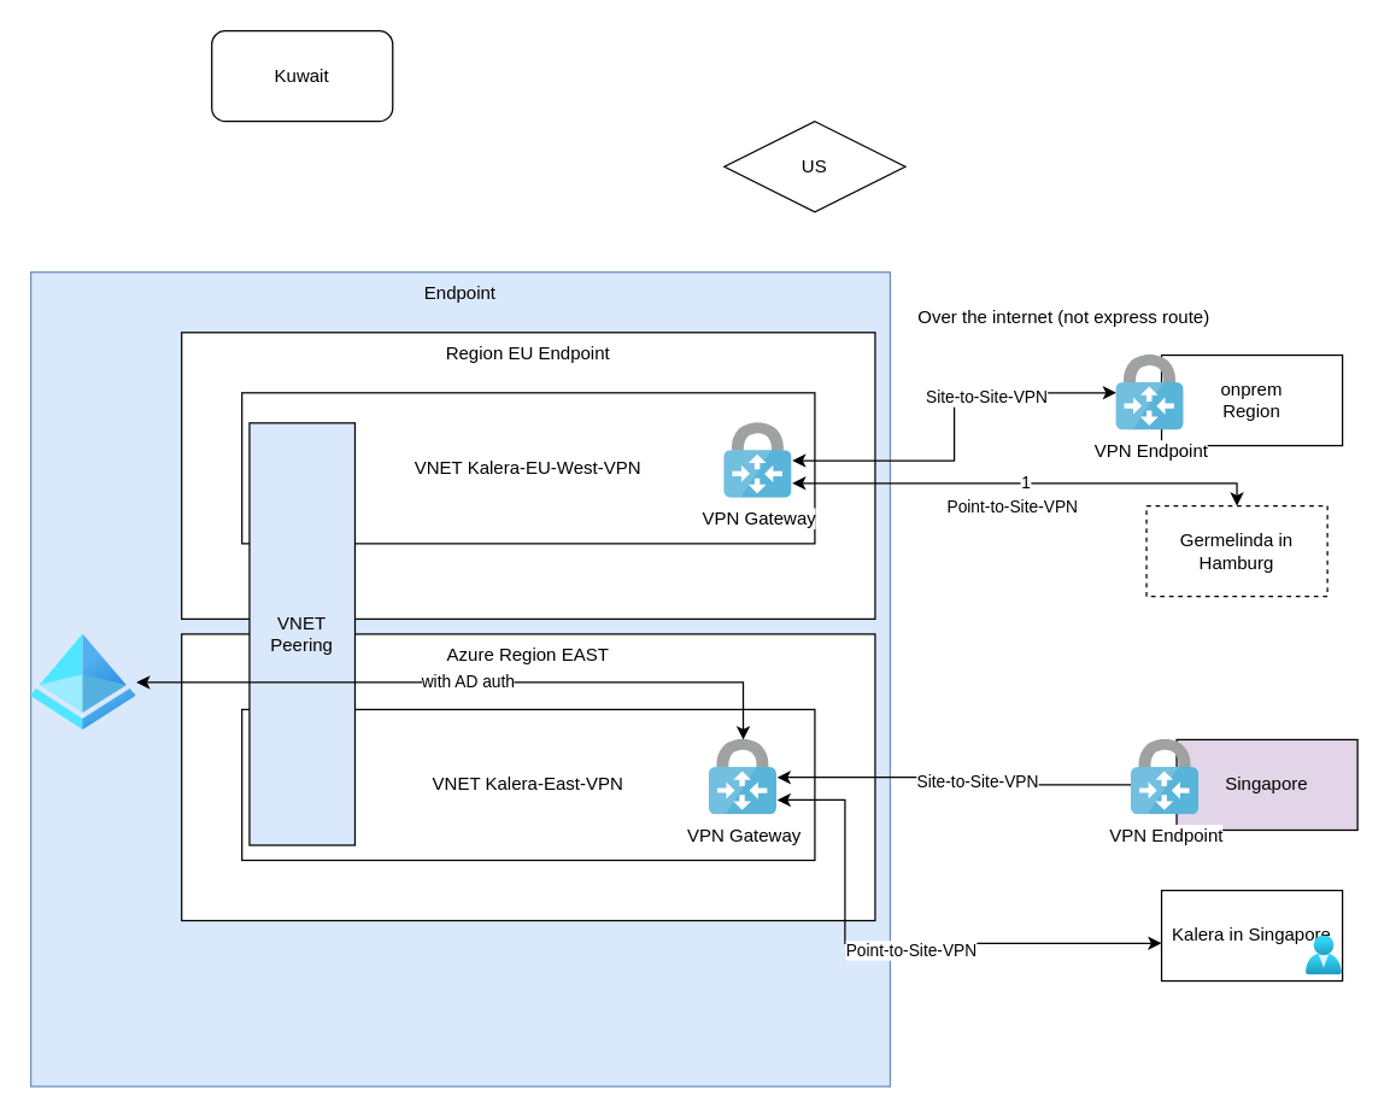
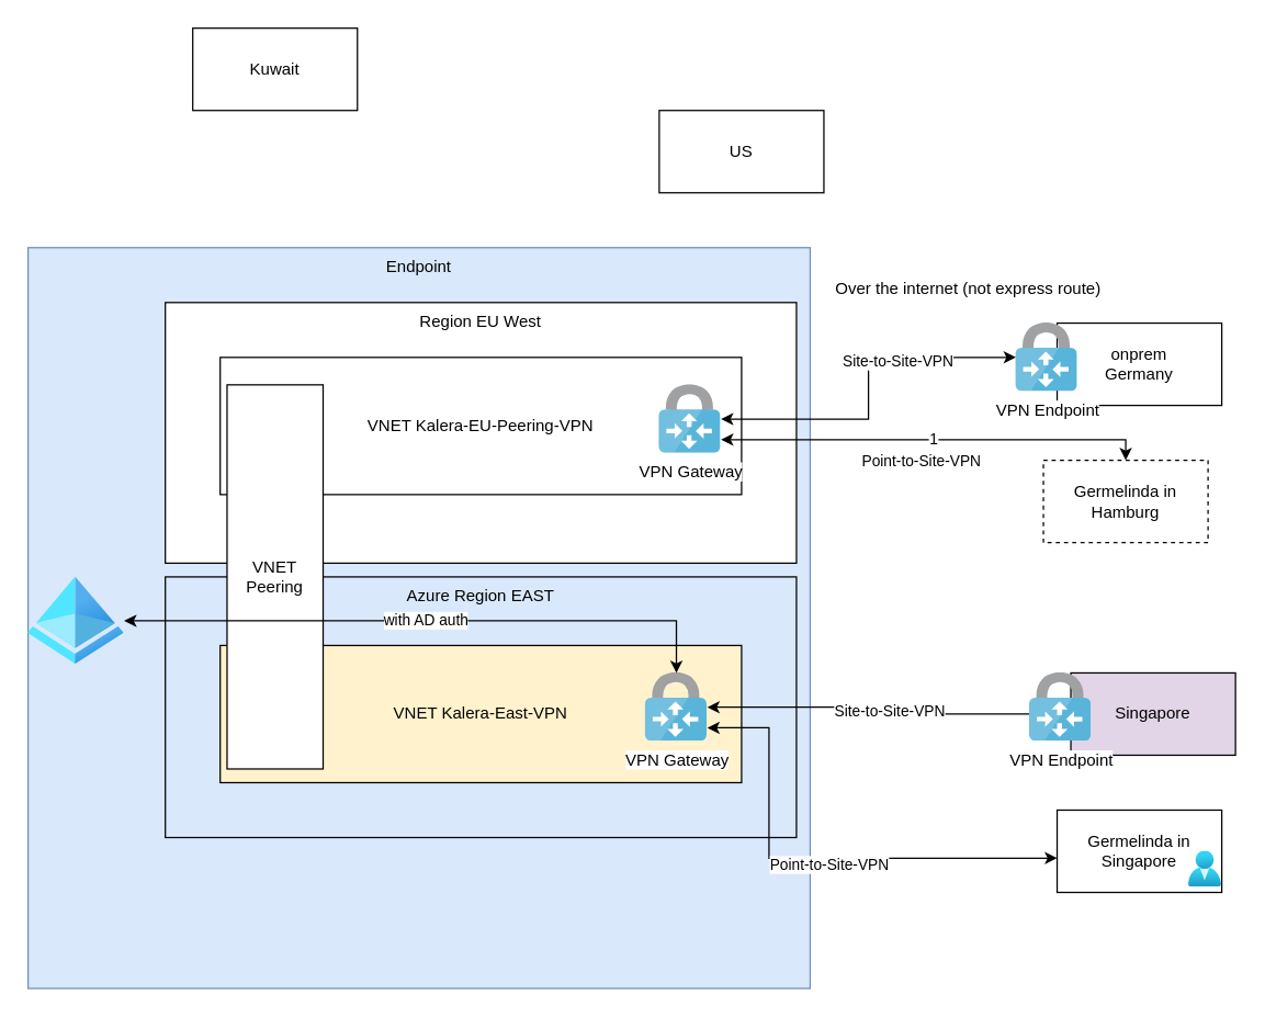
  <mxCell id="0" />
  <mxCell id="1" parent="0" />
  <mxCell id="2" value="Endpoint" style="rounded=0;whiteSpace=wrap;html=1;fillColor=#dae8fc;strokeColor=#6c8ebf;verticalAlign=top;" parent="1" vertex="1"><mxGeometry x="20" y="180" width="570" height="540" as="geometry" /></mxCell>
- <mxCell id="3" value="Kuwait" style="whiteSpace=wrap;html=1;rounded=1;" parent="1" vertex="1"><mxGeometry x="140" y="20" width="120" height="60" as="geometry" /></mxCell>
- <mxCell id="4" value="US" style="rhombus;whiteSpace=wrap;html=1;" parent="1" vertex="1"><mxGeometry x="480" y="80" width="120" height="60" as="geometry" /></mxCell>
+ <mxCell id="3" value="Kuwait" style="rounded=0;whiteSpace=wrap;html=1;" parent="1" vertex="1"><mxGeometry x="140" y="20" width="120" height="60" as="geometry" /></mxCell>
+ <mxCell id="4" value="US" style="rounded=0;whiteSpace=wrap;html=1;" parent="1" vertex="1"><mxGeometry x="480" y="80" width="120" height="60" as="geometry" /></mxCell>
  <mxCell id="5" value="Singapore" style="rounded=0;whiteSpace=wrap;html=1;fillColor=#e1d5e7;" parent="1" vertex="1"><mxGeometry x="780" y="490" width="120" height="60" as="geometry" /></mxCell>
- <mxCell id="6" value="Azure Region EAST" style="rounded=0;whiteSpace=wrap;html=1;verticalAlign=top;" parent="1" vertex="1"><mxGeometry x="120" y="420" width="460" height="190" as="geometry" /></mxCell>
- <mxCell id="7" value="VNET Kalera-East-VPN" style="rounded=0;whiteSpace=wrap;html=1;" parent="1" vertex="1"><mxGeometry x="160" y="470" width="380" height="100" as="geometry" /></mxCell>
+ <mxCell id="6" value="Azure Region EAST" style="rounded=0;whiteSpace=wrap;html=1;verticalAlign=top;fillColor=#dae8fc;" parent="1" vertex="1"><mxGeometry x="120" y="420" width="460" height="190" as="geometry" /></mxCell>
+ <mxCell id="7" value="VNET Kalera-East-VPN" style="rounded=0;whiteSpace=wrap;html=1;fillColor=#fff2cc;" parent="1" vertex="1"><mxGeometry x="160" y="470" width="380" height="100" as="geometry" /></mxCell>
  <mxCell id="8" value="Site-to-Site-VPN" style="edgeStyle=orthogonalEdgeStyle;rounded=0;orthogonalLoop=1;jettySize=auto;html=1;startArrow=classic;startFill=1;" parent="1" source="9" target="5" edge="1"><mxGeometry relative="1" as="geometry" /></mxCell>
  <mxCell id="9" value="VPN Gateway" style="sketch=0;aspect=fixed;html=1;points=[];align=center;image;fontSize=12;image=img/lib/mscae/VPN_Gateway.svg;" parent="1" vertex="1"><mxGeometry x="470" y="490" width="45" height="50" as="geometry" /></mxCell>
  <mxCell id="10" value="" style="edgeStyle=orthogonalEdgeStyle;rounded=0;orthogonalLoop=1;jettySize=auto;html=1;startArrow=classic;startFill=1;" parent="1" source="12" target="9" edge="1"><mxGeometry relative="1" as="geometry"><Array as="points"><mxPoint x="560" y="625" /><mxPoint x="560" y="530" /></Array></mxGeometry></mxCell>
  <mxCell id="11" value="Point-to-Site-VPN" style="edgeLabel;html=1;align=center;verticalAlign=middle;resizable=0;points=[];" parent="10" vertex="1" connectable="0"><mxGeometry x="-0.044" y="4" relative="1" as="geometry"><mxPoint as="offset" /></mxGeometry></mxCell>
- <mxCell id="12" value="Kalera in Singapore" style="rounded=0;whiteSpace=wrap;html=1;" parent="1" vertex="1"><mxGeometry x="770" y="590" width="120" height="60" as="geometry" /></mxCell>
+ <mxCell id="12" value="Germelinda in Singapore" style="rounded=0;whiteSpace=wrap;html=1;" parent="1" vertex="1"><mxGeometry x="770" y="590" width="120" height="60" as="geometry" /></mxCell>
  <mxCell id="13" value="VPN Endpoint" style="sketch=0;aspect=fixed;html=1;points=[];align=center;image;fontSize=12;image=img/lib/mscae/VPN_Gateway.svg;" parent="1" vertex="1"><mxGeometry x="750" y="490" width="45" height="50" as="geometry" /></mxCell>
  <mxCell id="14" value="Over the internet (not express route)" style="text;html=1;align=center;verticalAlign=middle;resizable=0;points=[];autosize=1;strokeColor=none;fillColor=none;" parent="1" vertex="1"><mxGeometry x="600" y="200" width="210" height="20" as="geometry" /></mxCell>
- <mxCell id="15" value="Region EU Endpoint" style="rounded=0;whiteSpace=wrap;html=1;verticalAlign=top;" parent="1" vertex="1"><mxGeometry x="120" y="220" width="460" height="190" as="geometry" /></mxCell>
- <mxCell id="16" value="VNET Kalera-EU-West-VPN" style="rounded=0;whiteSpace=wrap;html=1;" parent="1" vertex="1"><mxGeometry x="160" y="260" width="380" height="100" as="geometry" /></mxCell>
+ <mxCell id="15" value="Region EU West" style="rounded=0;whiteSpace=wrap;html=1;verticalAlign=top;" parent="1" vertex="1"><mxGeometry x="120" y="220" width="460" height="190" as="geometry" /></mxCell>
+ <mxCell id="16" value="VNET Kalera-EU-Peering-VPN" style="rounded=0;whiteSpace=wrap;html=1;" parent="1" vertex="1"><mxGeometry x="160" y="260" width="380" height="100" as="geometry" /></mxCell>
  <mxCell id="17" value="" style="edgeStyle=orthogonalEdgeStyle;rounded=0;orthogonalLoop=1;jettySize=auto;html=1;startArrow=classic;startFill=1;" parent="1" source="19" target="24" edge="1"><mxGeometry relative="1" as="geometry"><mxPoint x="567.5" y="305" as="targetPoint" /></mxGeometry></mxCell>
  <mxCell id="18" value="Site-to-Site-VPN" style="edgeLabel;html=1;align=center;verticalAlign=middle;resizable=0;points=[];" parent="17" vertex="1" connectable="0"><mxGeometry x="0.329" y="-2" relative="1" as="geometry"><mxPoint as="offset" /></mxGeometry></mxCell>
  <mxCell id="19" value="VPN Gateway" style="sketch=0;aspect=fixed;html=1;points=[];align=center;image;fontSize=12;image=img/lib/mscae/VPN_Gateway.svg;" parent="1" vertex="1"><mxGeometry x="480" y="280" width="45" height="50" as="geometry" /></mxCell>
- <mxCell id="20" value="onprem&lt;br&gt;Region" style="rounded=0;whiteSpace=wrap;html=1;" parent="1" vertex="1"><mxGeometry x="770" y="235" width="120" height="60" as="geometry" /></mxCell>
+ <mxCell id="20" value="onprem&lt;br&gt;Germany" style="rounded=0;whiteSpace=wrap;html=1;" parent="1" vertex="1"><mxGeometry x="770" y="235" width="120" height="60" as="geometry" /></mxCell>
  <mxCell id="21" value="Point-to-Site-VPN" style="edgeLabel;html=1;align=center;verticalAlign=middle;resizable=0;points=[];" parent="1" vertex="1" connectable="0"><mxGeometry x="670" y="335" as="geometry" /></mxCell>
  <mxCell id="22" value="1" style="edgeStyle=orthogonalEdgeStyle;rounded=0;orthogonalLoop=1;jettySize=auto;html=1;startArrow=classic;startFill=1;" parent="1" source="23" target="19" edge="1"><mxGeometry relative="1" as="geometry"><mxPoint x="680" y="365" as="targetPoint" /><Array as="points"><mxPoint x="820" y="320" /></Array></mxGeometry></mxCell>
  <mxCell id="23" value="Germelinda in Hamburg" style="rounded=0;whiteSpace=wrap;html=1;dashed=1;" parent="1" vertex="1"><mxGeometry x="760" y="335" width="120" height="60" as="geometry" /></mxCell>
  <mxCell id="24" value="VPN Endpoint" style="sketch=0;aspect=fixed;html=1;points=[];align=center;image;fontSize=12;image=img/lib/mscae/VPN_Gateway.svg;" parent="1" vertex="1"><mxGeometry x="740" y="235" width="45" height="50" as="geometry" /></mxCell>
- <mxCell id="25" value="VNET Peering" style="rounded=0;whiteSpace=wrap;html=1;fillColor=#dae8fc;" parent="1" vertex="1"><mxGeometry x="165" y="280" width="70" height="280" as="geometry" /></mxCell>
+ <mxCell id="25" value="VNET Peering" style="rounded=0;whiteSpace=wrap;html=1;" parent="1" vertex="1"><mxGeometry x="165" y="280" width="70" height="280" as="geometry" /></mxCell>
  <mxCell id="26" value="" style="aspect=fixed;html=1;points=[];align=center;image;fontSize=12;image=img/lib/azure2/identity/Users.svg;" parent="1" vertex="1"><mxGeometry x="866" y="620" width="24" height="26.25" as="geometry" /></mxCell>
  <mxCell id="27" value="with AD auth" style="edgeStyle=orthogonalEdgeStyle;rounded=0;orthogonalLoop=1;jettySize=auto;html=1;startArrow=classic;startFill=1;" parent="1" source="28" target="9" edge="1"><mxGeometry relative="1" as="geometry" /></mxCell>
  <mxCell id="28" value="" style="aspect=fixed;html=1;points=[];align=center;image;fontSize=12;image=img/lib/azure2/identity/Azure_Active_Directory.svg;" parent="1" vertex="1"><mxGeometry x="20" y="420" width="70" height="64" as="geometry" /></mxCell>
